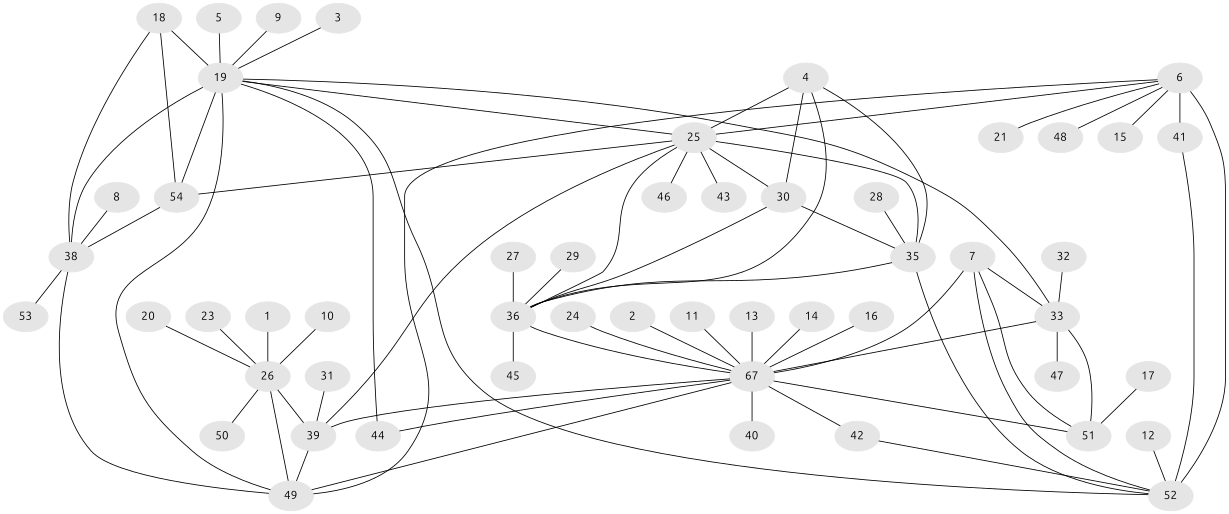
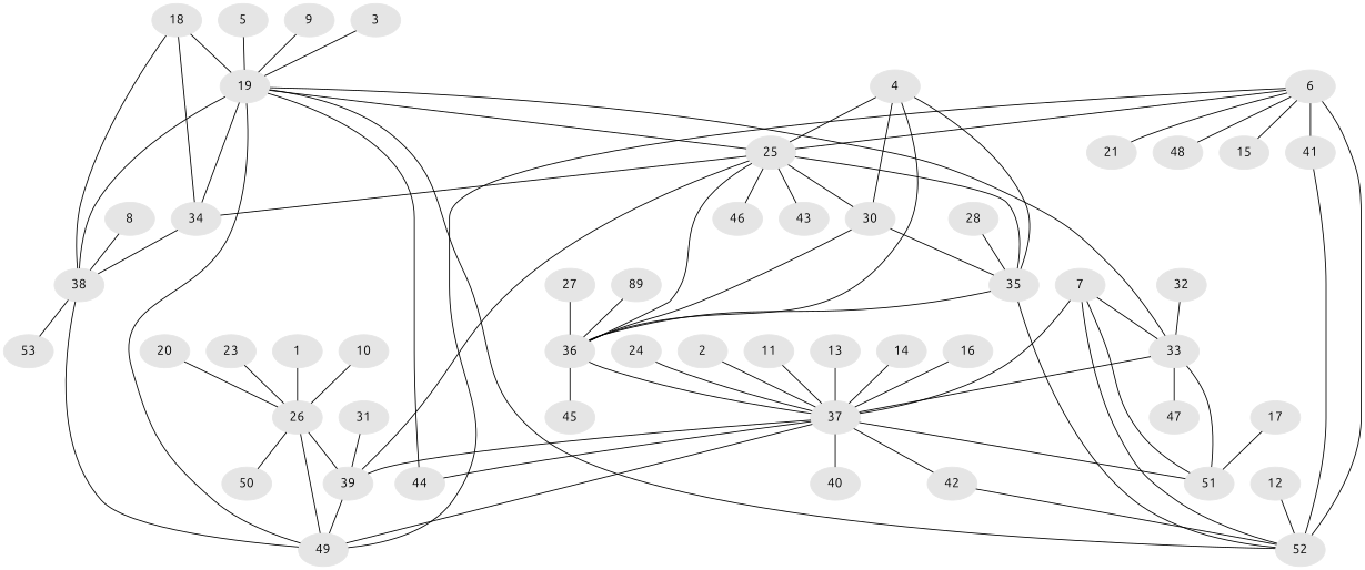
  graph {
    fontname=Ubuntu
    node [color=gray90 fontname=Ubuntu style=filled]
    edge [fontname=Ubuntu weight=1.0]
    1
    26
    49
    39
    50
    2
-   37 [label=67]
+   37
    51
    44
    40
    42
    3
    19
    25
    52
    33
    38
-   34 [label=54]
+   34
    4
    30
    35
    36
    43
    46
    45
    5
    6
    15
    21
    41
    48
    7
    47
    8
    53
    9
    10
    11
    12
    13
    14
    16
    17
    18
    20
    23
    24
    27
    28
-   29
+   29 [label=89]
    31
    32
    1 -- 26
    26 -- 49 [weight=2.0]
    26 -- 39 [weight=4.0]
    26 -- 50
    39 -- 49 [weight=2.0]
    2 -- 37
    37 -- 49
    37 -- 39
    37 -- 51
    37 -- 44
    37 -- 40
    37 -- 42
    42 -- 52
    3 -- 19
    19 -- 49
    19 -- 44
    19 -- 25
    19 -- 52
    19 -- 33
    19 -- 38 [weight=2.0]
    19 -- 34 [weight=2.0]
    25 -- 39
    25 -- 34
    25 -- 30
    25 -- 35
    25 -- 36
    25 -- 43
    25 -- 46
    33 -- 37 [weight=2.0]
    33 -- 51 [weight=2.0]
    33 -- 47
    38 -- 49
    38 -- 53
    34 -- 38
    4 -- 25
    4 -- 30
    4 -- 35
    4 -- 36
    30 -- 35
    30 -- 36
    35 -- 52 [weight=2.0]
    35 -- 36
    36 -- 37
    36 -- 45
    5 -- 19
    6 -- 49
    6 -- 25
    6 -- 52 [weight=4.0]
    6 -- 15
    6 -- 21
    6 -- 41 [weight=2.0]
    6 -- 48
    41 -- 52 [weight=2.0]
    7 -- 37
    7 -- 51
    7 -- 52
    7 -- 33 [weight=2.0]
    8 -- 38
    9 -- 19
    10 -- 26
    11 -- 37
    12 -- 52
    13 -- 37
    14 -- 37
    16 -- 37
    17 -- 51
    18 -- 19 [weight=2.0]
    18 -- 38
    18 -- 34
    20 -- 26
    23 -- 26
    24 -- 37
    27 -- 36
    28 -- 35
    29 -- 36
    31 -- 39
    32 -- 33
  }
